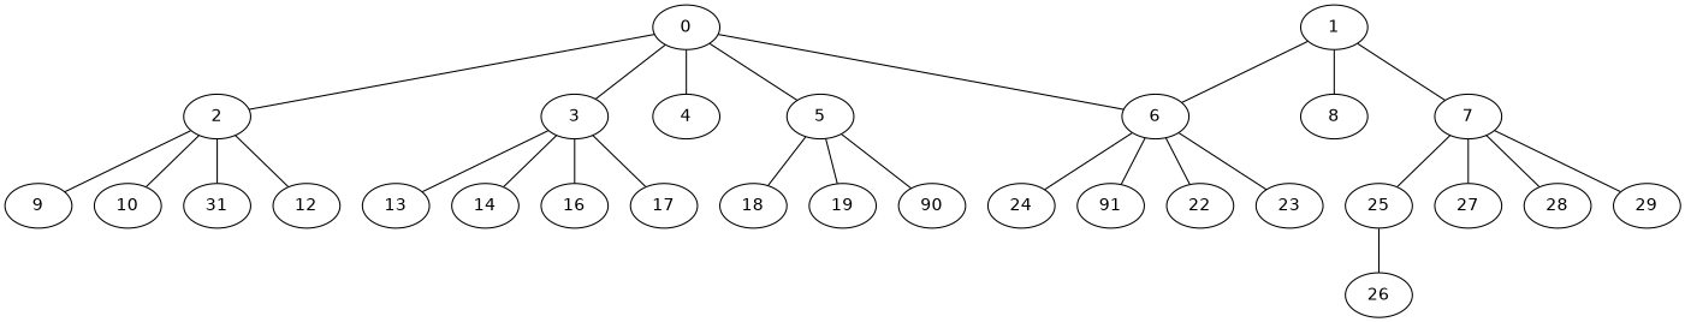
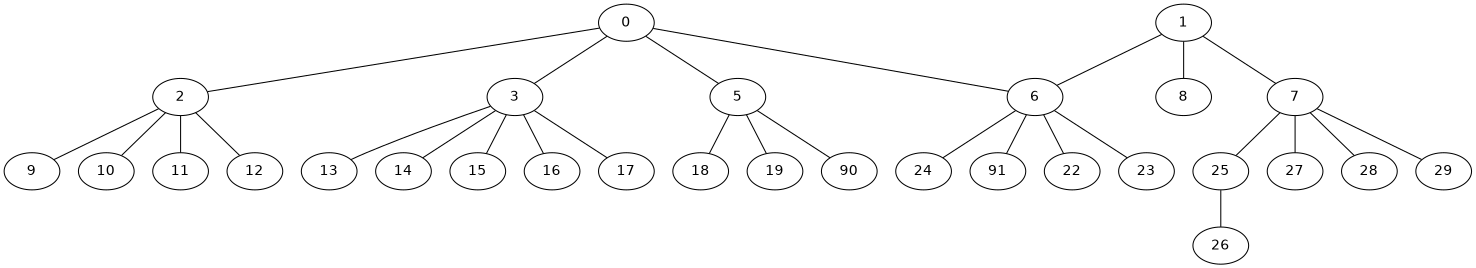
  graph {
    fontname="DejaVu Sans"
    node [fontname="DejaVu Sans"]
    edge [fontname="DejaVu Sans"]
    0
    2
    3
-   4
    5
    6
    1
    8
    7
    9
    10
-   11 [label=31]
+   11
    12
    13
    14
+   15
    16
    17
    18
    19
    n21 [label=90]
    24
    n23 [label=91]
    22
    23
    25
    27
    28
    29
    26
    0 -- 2
    0 -- 3
-   0 -- 4
    0 -- 5
    0 -- 6
    2 -- 9
    2 -- 10
    2 -- 11
    2 -- 12
    3 -- 13
    3 -- 14
+   3 -- 15
    3 -- 16
    3 -- 17
    5 -- 18
    5 -- 19
    5 -- n21
    6 -- 24
    6 -- n23
    6 -- 22
    6 -- 23
    1 -- 6
    1 -- 8
    1 -- 7
    7 -- 25
    7 -- 27
    7 -- 28
    7 -- 29
    25 -- 26
  }
